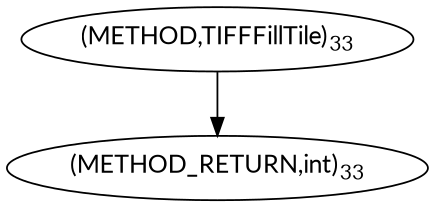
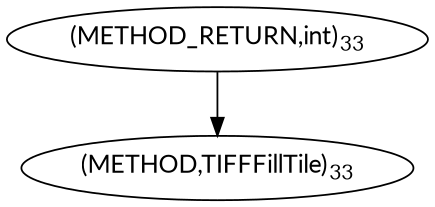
  digraph {
    fontname=Lato
    node [fontname=Lato]
    n1 [label=<(METHOD,TIFFFillTile)<SUB>33</SUB>>]
    n2 [label=<(METHOD_RETURN,int)<SUB>33</SUB>>]
-   n1 -> n2 [fontname=Lato]
+   n2 -> n1 [fontname=Lato]
  }
